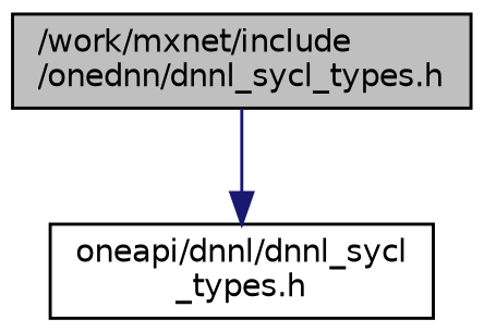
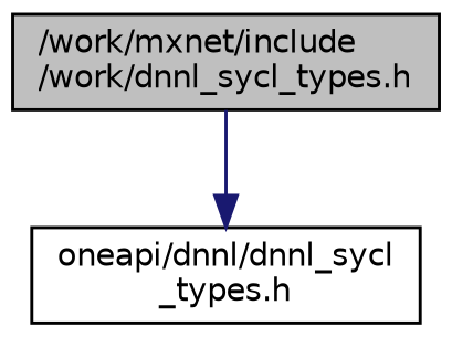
  digraph {
    node [color=black fontname=Helvetica fontsize=10 shape=record style=filled]
-   n1 [fillcolor=grey75 fontcolor=black height=0.2 label="/work/mxnet/include\l/onednn/dnnl_sycl_types.h" width=0.4]
+   n1 [fillcolor=grey75 fontcolor=black height=0.2 label="/work/mxnet/include\l/work/dnnl_sycl_types.h" width=0.4]
    n2 [fillcolor=white height=0.2 label="oneapi/dnnl/dnnl_sycl\l_types.h" width=0.4]
    n1 -> n2 [color=midnightblue fontname=Helvetica fontsize=10 labelfontname=Helvetica labelfontsize=10 style=solid]
  }
